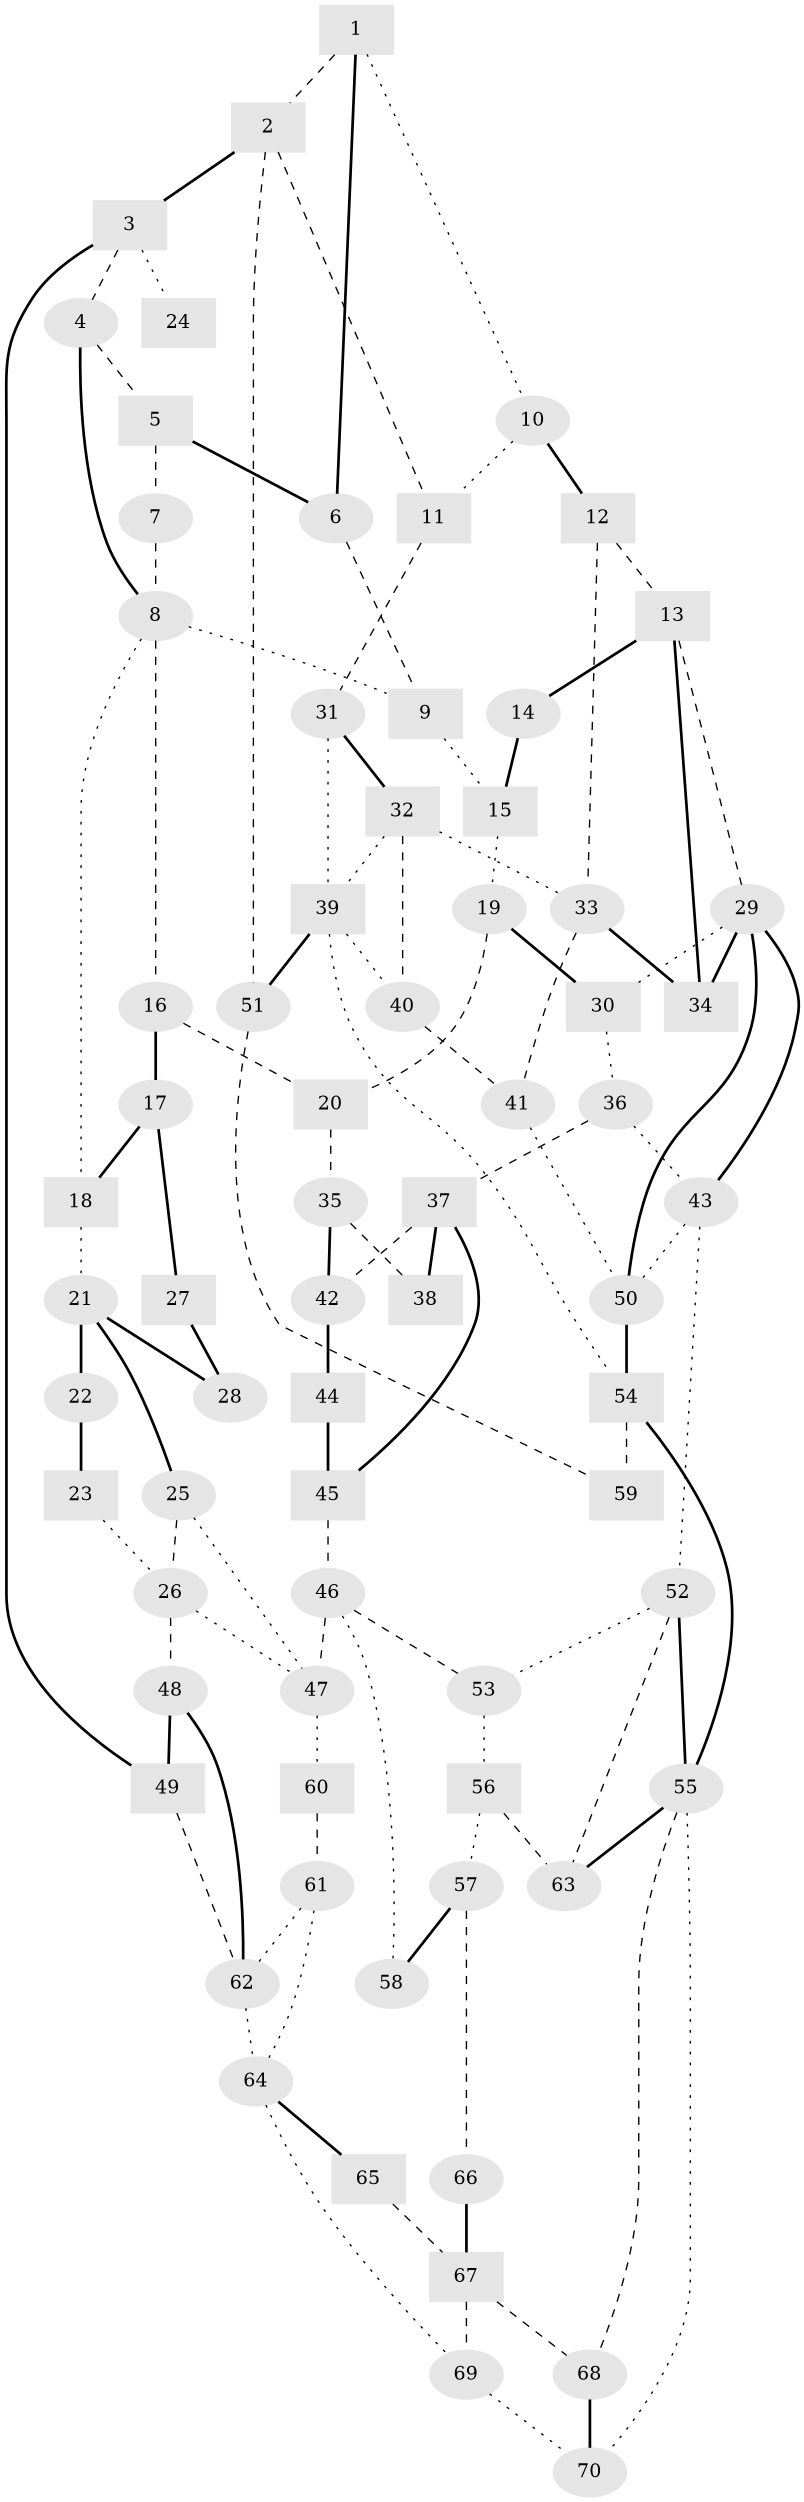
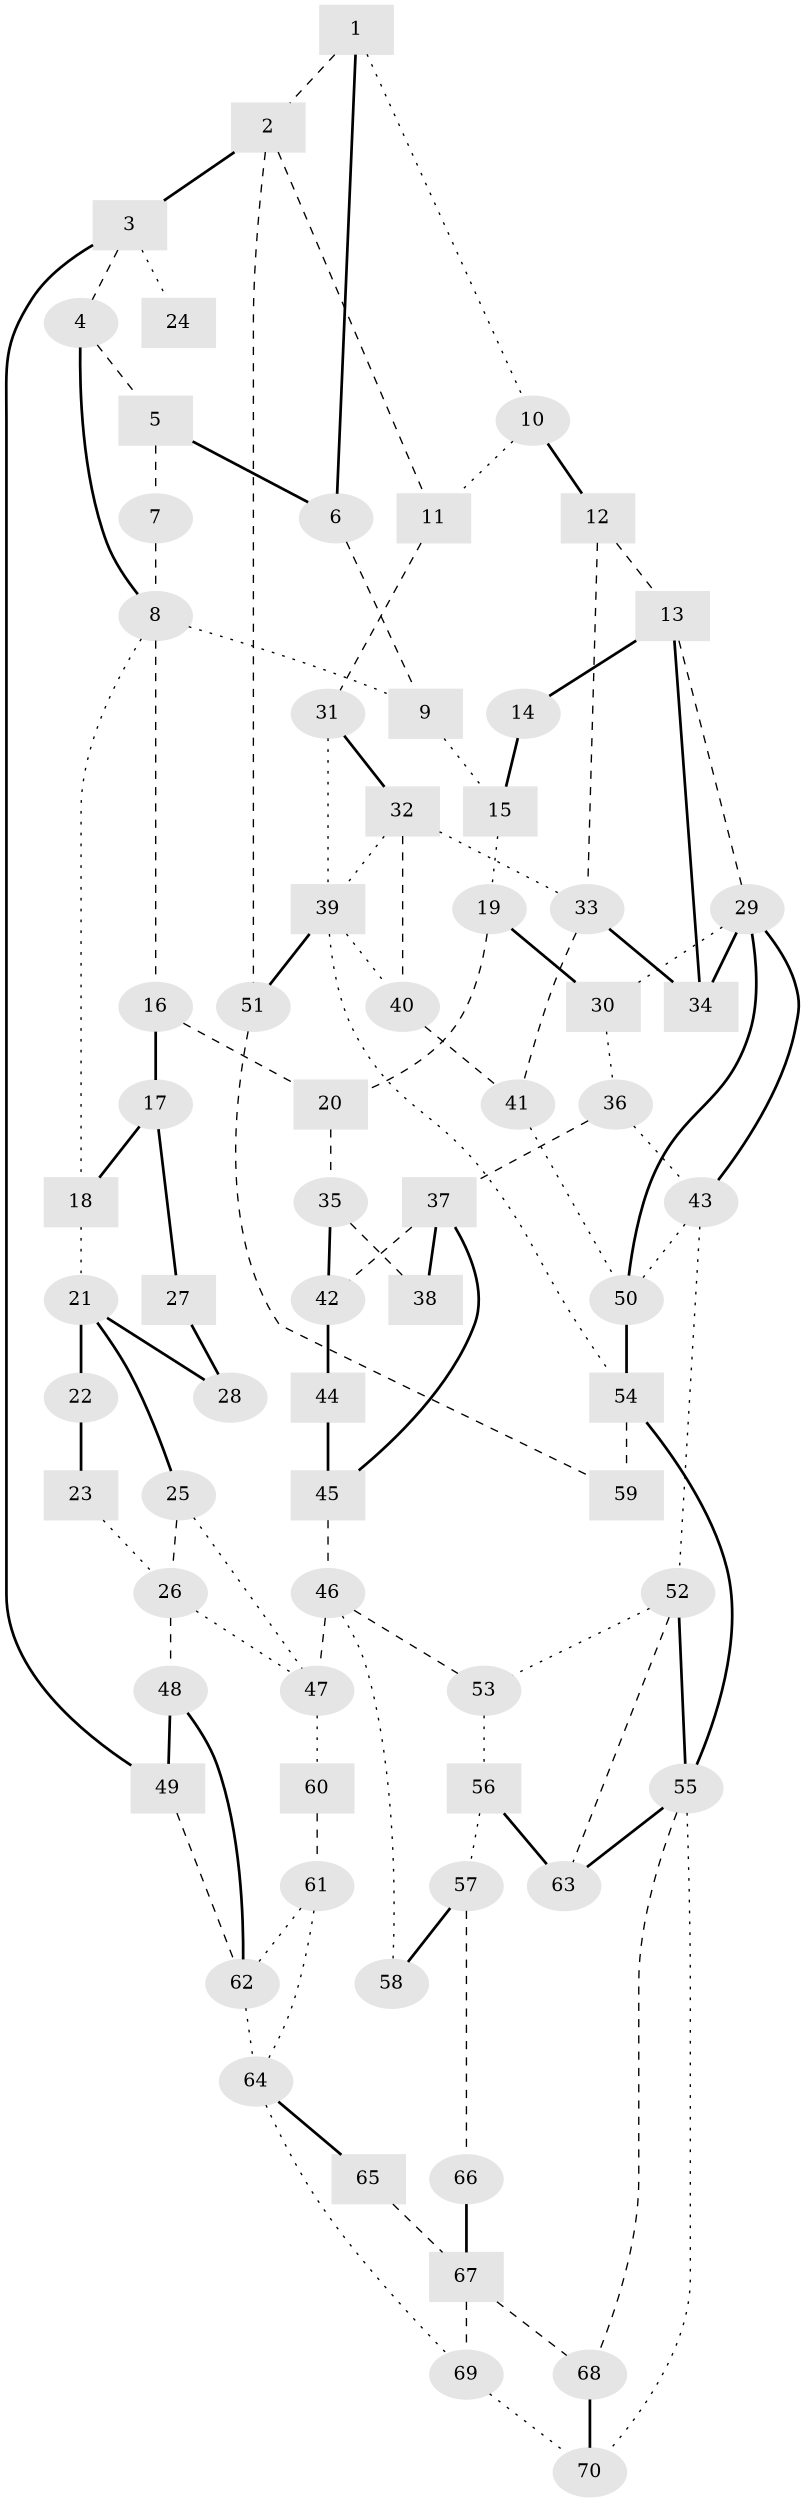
  graph {
    node [color=gray90 shape=ellipse style=filled]
    edge [style=bold weight=1.0]
    1 [shape=box]
    2 [shape=box]
    6
    10
    3 [shape=box]
    11 [shape=box]
    51
    9 [shape=box]
    12 [shape=box]
    4
    24 [shape=box]
    49 [shape=box]
    31
    59 [shape=box]
    5 [shape=box]
    8
    62
    7
    16
    18 [shape=box]
    15 [shape=box]
    17
    20 [shape=box]
    21
    19
    13 [shape=box]
    33
    32 [shape=box]
    39 [shape=box]
    14
    29
    34 [shape=box]
    41
    30 [shape=box]
    43
    50
    27 [shape=box]
    35
    28
    22
    25
    36
    38 [shape=box]
    42
    23 [shape=box]
    26
    47
    48
    60 [shape=box]
    52
    54 [shape=box]
    37 [shape=box]
    40
    44 [shape=box]
    45 [shape=box]
    46
    55
    53
    63
    58
    56 [shape=box]
    61
    64
    68
    70
    57
    66
    67 [shape=box]
    65 [shape=box]
    69
    1 -- 2 [style=dashed]
    1 -- 6
    1 -- 10 [style=dotted]
    2 -- 3
    2 -- 11 [style=dashed]
    2 -- 51 [style=dashed]
    6 -- 9 [style=dashed]
    10 -- 11 [style=dotted]
    10 -- 12 [weight=2.0]
    3 -- 4 [style=dashed]
    3 -- 24 [style=dotted]
    3 -- 49
    11 -- 31 [style=dashed]
    51 -- 59 [style=dashed]
    9 -- 15 [style=dotted]
    12 -- 13 [style=dashed weight=2.0]
    12 -- 33 [style=dashed]
    4 -- 5 [style=dashed]
    4 -- 8
    49 -- 62 [style=dashed]
    31 -- 32
    31 -- 39 [style=dotted weight=2.0]
    5 -- 6
    5 -- 7 [style=dashed weight=2.0]
    8 -- 9 [style=dotted]
    8 -- 16 [style=dashed]
    8 -- 18 [style=dotted]
    62 -- 64 [style=dotted weight=3.0]
    7 -- 8 [style=dashed weight=2.0]
    16 -- 17
    16 -- 20 [style=dashed]
    18 -- 21 [style=dotted]
    15 -- 19 [style=dotted]
    17 -- 18
    17 -- 27
    20 -- 35 [style=dashed]
    21 -- 28 [weight=2.0]
    21 -- 22
    21 -- 25
    19 -- 20 [style=dashed]
    19 -- 30
    13 -- 14 [weight=2.0]
    13 -- 29 [style=dashed]
    13 -- 34
    33 -- 34
    33 -- 41 [style=dashed]
    32 -- 33 [style=dotted weight=2.0]
    32 -- 39 [style=dotted]
    32 -- 40 [style=dashed weight=2.0]
    39 -- 51
    39 -- 54 [style=dotted]
    39 -- 40 [style=dotted]
    14 -- 15
    29 -- 34
    29 -- 30 [style=dotted]
    29 -- 43
    29 -- 50
    41 -- 50 [style=dotted]
    30 -- 36 [style=dotted]
    43 -- 50 [style=dotted]
    43 -- 52 [style=dotted weight=2.0]
    50 -- 54
    27 -- 28 [weight=2.0]
    35 -- 38 [style=dashed]
    35 -- 42
    22 -- 23 [weight=2.0]
    25 -- 26 [style=dashed]
    25 -- 47 [style=dotted]
    36 -- 43 [style=dotted weight=2.0]
    36 -- 37 [style=dashed weight=2.0]
    42 -- 44
    23 -- 26 [style=dotted weight=2.0]
    26 -- 47 [style=dotted]
    26 -- 48 [style=dashed]
    47 -- 60 [style=dotted weight=2.0]
    48 -- 49
    48 -- 62
    60 -- 61 [style=dashed]
    52 -- 55
    52 -- 53 [style=dotted]
    52 -- 63 [style=dashed]
    54 -- 59 [style=dashed weight=2.0]
    54 -- 55 [weight=2.0]
    37 -- 38 [weight=2.0]
    37 -- 42 [style=dashed]
    37 -- 45
    40 -- 41 [style=dashed]
    44 -- 45 [weight=2.0]
    45 -- 46 [style=dashed weight=2.0]
    46 -- 47 [style=dashed weight=2.0]
    46 -- 53 [style=dashed]
    46 -- 58 [style=dotted]
    55 -- 63
    55 -- 68 [style=dashed]
    55 -- 70 [style=dotted]
    53 -- 56 [style=dotted]
-   56 -- 63 [style=dashed]
+   56 -- 63
    56 -- 57 [style=dotted]
    61 -- 62 [style=dotted]
    61 -- 64 [style=dotted]
    64 -- 65
    64 -- 69 [style=dotted]
    68 -- 70
    57 -- 58
    57 -- 66 [style=dashed]
    66 -- 67 [weight=2.0]
    67 -- 68 [style=dashed]
    67 -- 69 [style=dashed]
    65 -- 67 [style=dashed weight=2.0]
    69 -- 70 [style=dotted]
  }
